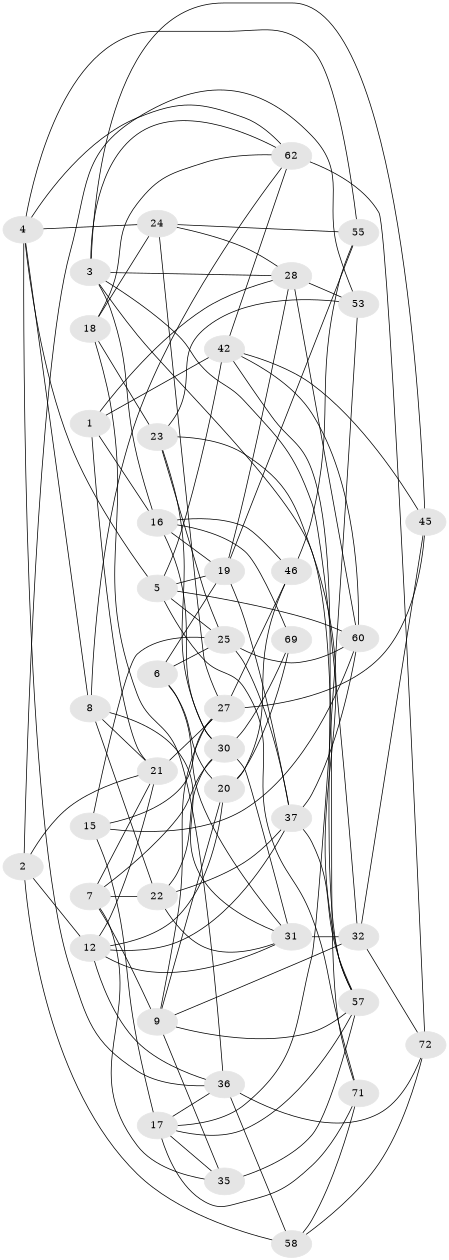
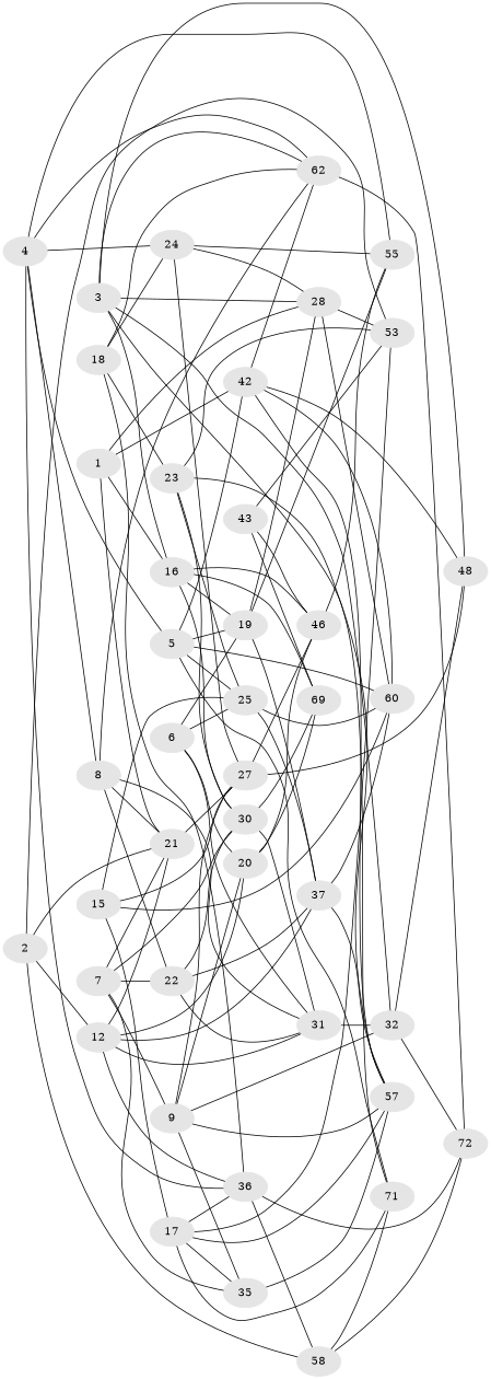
  graph {
    rankdir=LR
    node [color=gray90 style=filled]
    16 [super="+48"]
    19 [super="+65"]
    30 [super="+64"]
    46 [super="+52"]
    69
    1
    21 [super="+26"]
    28 [super="+29"]
    42 [super="+68"]
    27 [super="+44"]
    53 [super="+66"]
    60 [super="+63"]
-   45
+   45 [label=48]
    62 [super="+73"]
    57 [super="+59"]
    2 [super="+47"]
    12 [super="+41"]
    58
    36 [super="+70"]
    20 [super="+39"]
    31 [super="+33"]
    37 [super="+51"]
    71
    72
    3 [super="+10"]
    32 [super="+67"]
    4 [super="+40"]
    5 [super="+13"]
    8 [super="+50"]
    24 [super="+38"]
    55
    25 [super="+61"]
    22 [super="+49"]
    6
    7 [super="+14"]
    9 [super="+11"]
    35
    17 [super="+56"]
    15
    23 [super="+34"]
    18
+   43
    16 -- 19
    16 -- 30
    16 -- 46
    16 -- 69
    19 -- 28
    19 -- 37
    19 -- 55
    30 -- 69
    30 -- 31
    46 -- 55
    1 -- 16
    1 -- 21
    1 -- 28
    1 -- 42
    21 -- 27
    28 -- 53
    28 -- 60
    42 -- 60
    42 -- 45
    42 -- 62
    42 -- 57
    27 -- 46
    27 -- 45
    62 -- 72
    2 -- 21
    2 -- 53
    2 -- 12
    2 -- 58
    12 -- 21
    12 -- 36
    12 -- 20
    12 -- 31
    12 -- 37
    58 -- 71
    58 -- 72
    36 -- 58
    36 -- 72
    20 -- 46 [weight=2]
    20 -- 69
    31 -- 32
    37 -- 60
    37 -- 57
    3 -- 16
    3 -- 28
    3 -- 45
    3 -- 62
    3 -- 71
    3 -- 32
    32 -- 45
    32 -- 72
    4 -- 62
    4 -- 36
    4 -- 5
    4 -- 8
    4 -- 24
    4 -- 55
    5 -- 19
    5 -- 42
    5 -- 60
    5 -- 71
    5 -- 25
    8 -- 21
    8 -- 62
    8 -- 31
    8 -- 22
    24 -- 28
    24 -- 27
    24 -- 55
    25 -- 60
    25 -- 37
    22 -- 30
    22 -- 31
    22 -- 37
    6 -- 19
    6 -- 20
    6 -- 31
    6 -- 25
    7 -- 30
    7 -- 21
    7 -- 22 [weight=2]
    7 -- 9
    7 -- 35
    9 -- 27
    9 -- 57
    9 -- 20
    9 -- 32
    9 -- 35
    35 -- 57
    17 -- 53
    17 -- 57
    17 -- 36
    17 -- 71
    17 -- 35
    15 -- 27
    15 -- 60
    15 -- 25
    15 -- 17
    23 -- 30
    23 -- 53 [weight=2]
    23 -- 57
    23 -- 25
    18 -- 62
    18 -- 36
    18 -- 24
    18 -- 23
+   43 -- 46
+   43 -- 69
+   43 -- 53
  }
